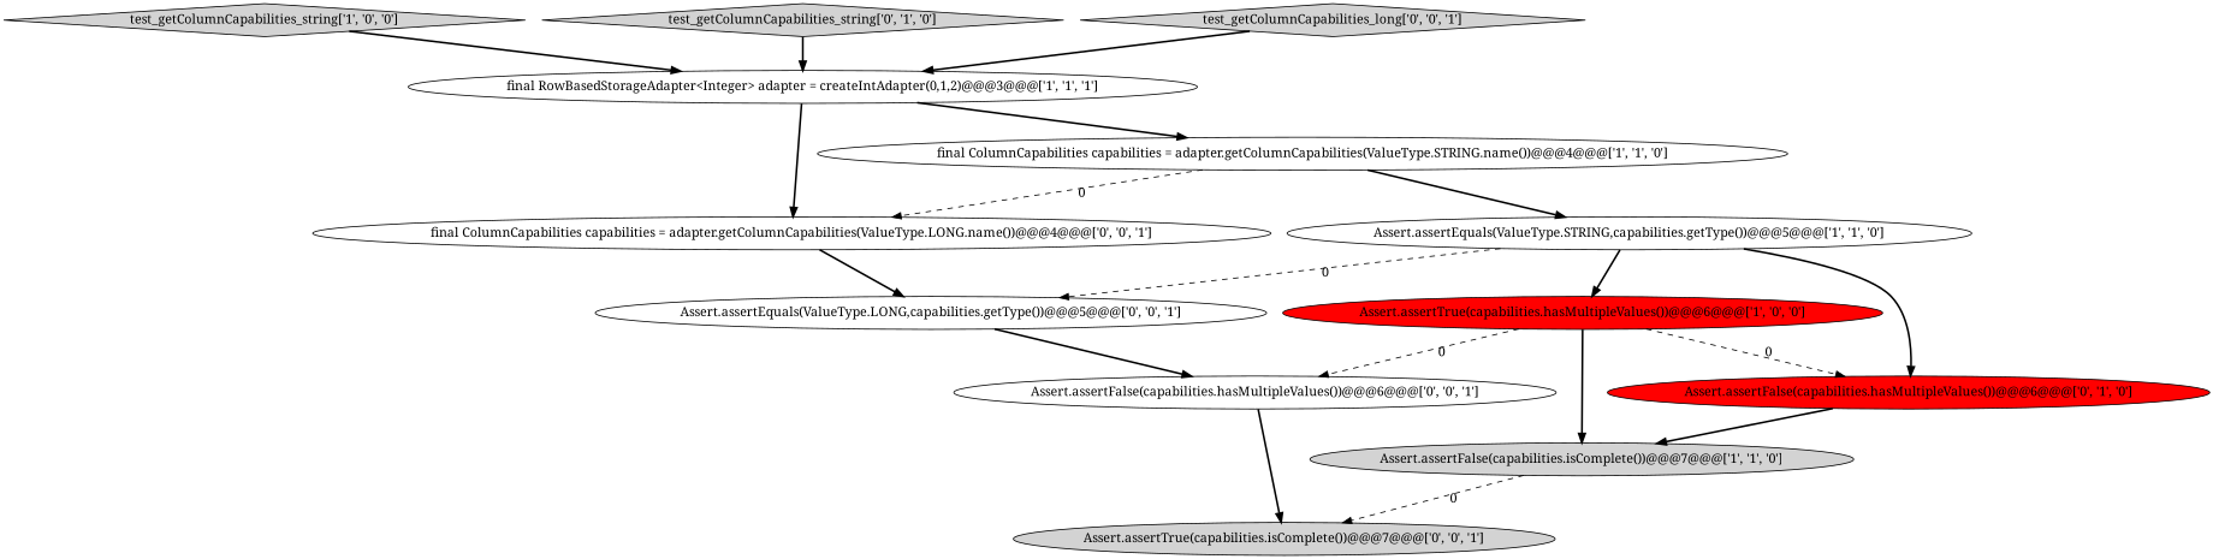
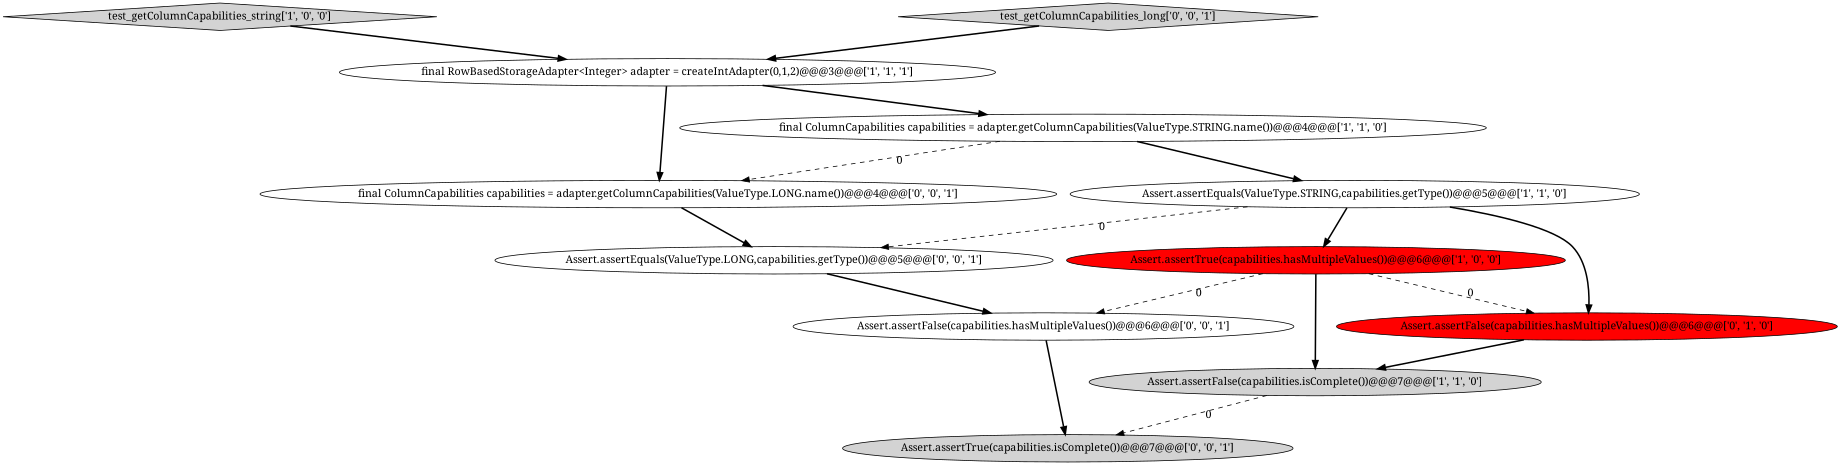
  digraph {
    fontname="Noto Serif"
    node [fillcolor=white shape=ellipse style=filled fontname="Noto Serif"]
    edge [style=bold fontname="Noto Serif"]
    n1 [fillcolor=lightgray label="test_getColumnCapabilities_string['1', '0', '0']" shape=diamond]
    n2 [label="final RowBasedStorageAdapter<Integer> adapter = createIntAdapter(0,1,2)@@@3@@@['1', '1', '1']"]
    n3 [label="Assert.assertEquals(ValueType.STRING,capabilities.getType())@@@5@@@['1', '1', '0']"]
    n4 [label="Assert.assertEquals(ValueType.LONG,capabilities.getType())@@@5@@@['0', '0', '1']"]
    n5 [fillcolor=red label="Assert.assertFalse(capabilities.hasMultipleValues())@@@6@@@['0', '1', '0']"]
    n6 [fillcolor=red label="Assert.assertTrue(capabilities.hasMultipleValues())@@@6@@@['1', '0', '0']"]
    n7 [label="final ColumnCapabilities capabilities = adapter.getColumnCapabilities(ValueType.LONG.name())@@@4@@@['0', '0', '1']"]
    n8 [label="final ColumnCapabilities capabilities = adapter.getColumnCapabilities(ValueType.STRING.name())@@@4@@@['1', '1', '0']"]
    n9 [label="Assert.assertFalse(capabilities.hasMultipleValues())@@@6@@@['0', '0', '1']"]
-   n10 [fillcolor=lightgray label="test_getColumnCapabilities_string['0', '1', '0']" shape=diamond]
    n11 [fillcolor=lightgray label="Assert.assertFalse(capabilities.isComplete())@@@7@@@['1', '1', '0']"]
    n12 [fillcolor=lightgray label="Assert.assertTrue(capabilities.isComplete())@@@7@@@['0', '0', '1']"]
    n13 [fillcolor=lightgray label="test_getColumnCapabilities_long['0', '0', '1']" shape=diamond]
    n1 -> n2
    n2 -> n7
    n2 -> n8
    n3 -> n4 [label=0 style=dashed]
    n3 -> n5
    n3 -> n6
    n4 -> n9
    n5 -> n11
    n6 -> n5 [label=0 style=dashed]
    n6 -> n9 [label=0 style=dashed]
    n6 -> n11
    n7 -> n4
    n8 -> n3
    n8 -> n7 [label=0 style=dashed]
    n9 -> n12
-   n10 -> n2
    n11 -> n12 [label=0 style=dashed]
    n13 -> n2
  }
